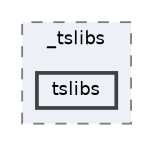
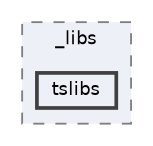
  digraph {
    compound=true
    rankdir=LR
    n1 [color=grey25 fillcolor="#edf0f7" fontname=Helvetica fontsize=10 height=0.2 label=tslibs shape=box style="filled,bold" width=0.4]
    subgraph cluster_1 {
      bgcolor="#edf0f7"
      fontname=Helvetica
      fontsize=10
-     label=_tslibs
+     label=_libs
      pencolor=grey50
      style="filled,dashed"
      n1
    }
  }
